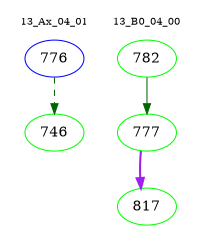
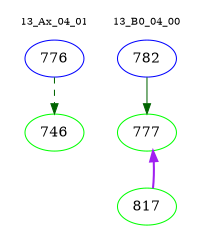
  digraph {
    node [color=green]
    edge [color=darkgreen]
    n1 [color=blue label=776]
    n2 [label=746]
-   n3 [label=782]
+   n3 [color=blue label=782]
    n4 [label=777]
    n5 [label=817]
    subgraph cluster_1 {
      color=white
      fontsize=10
      label="13_Ax_04_01"
      n1
      n2
    }
    subgraph cluster_2 {
      color=white
      fontsize=10
      label="13_B0_04_00"
      n3
      n4
      n5
    }
    n1 -> n2 [style=dashed]
    n3 -> n4 [style=solid]
-   n4 -> n5 [color=purple style=bold]
+   n5 -> n4 [color=purple style=bold]
  }
